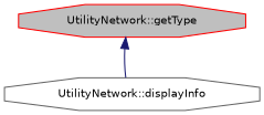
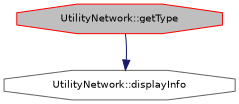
  digraph {
    rankdir=TB
    node [fontname=Helvetica fontsize=10 shape=octagon style=filled]
    n1 [color=red fillcolor=grey75 fontcolor=black height=0.2 label="UtilityNetwork::getType" width=0.4]
    n2 [color=gray40 fillcolor=white height=0.2 label="UtilityNetwork::displayInfo" width=0.4]
-   n1 -> n2 [color=midnightblue dir=back fontname=Helvetica fontsize=10 labelfontname=Helvetica labelfontsize=10 style=solid]
+   n2 -> n1 [color=midnightblue dir=back fontname=Helvetica fontsize=10 labelfontname=Helvetica labelfontsize=10 style=solid]
  }
